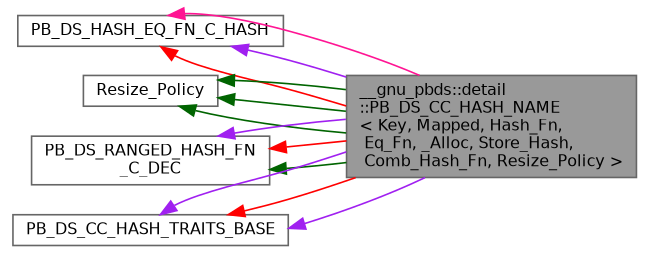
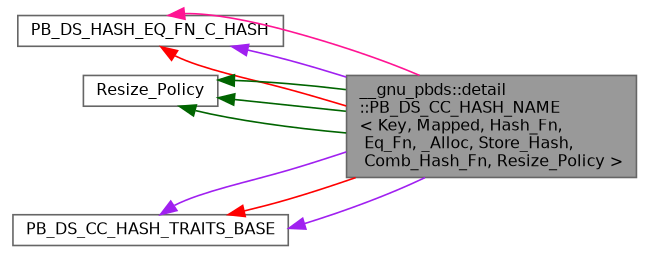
  digraph {
    fontname="DejaVu Sans"
    rankdir=LR
    node [color=gray40 fillcolor=white fontname="DejaVu Sans" fontsize=10 shape=box style=filled]
    edge [color=purple dir=back fontname="DejaVu Sans" fontsize=10 labelfontname=Helvetica labelfontsize=10 style=solid]
    n1 [fillcolor=grey60 fontcolor=black height=0.2 label="__gnu_pbds::detail\l::PB_DS_CC_HASH_NAME\l\< Key, Mapped, Hash_Fn,\l Eq_Fn, _Alloc, Store_Hash,\l Comb_Hash_Fn, Resize_Policy \>" width=0.4]
    n2 [height=0.2 label=PB_DS_HASH_EQ_FN_C_HASH width=0.4]
    n3 [height=0.2 label=Resize_Policy width=0.4]
-   n4 [height=0.2 label="PB_DS_RANGED_HASH_FN\l_C_DEC" width=0.4]
    n5 [height=0.2 label=PB_DS_CC_HASH_TRAITS_BASE width=0.4]
    n2 -> n1 [color=red]
    n2 -> n1
    n2 -> n1 [color=deeppink]
    n3 -> n1 [color=darkgreen]
    n3 -> n1 [color=darkgreen]
    n3 -> n1 [color=darkgreen]
-   n4 -> n1 [color=darkgreen]
-   n4 -> n1 [color=red]
-   n4 -> n1
    n5 -> n1
    n5 -> n1 [color=red]
    n5 -> n1
  }
